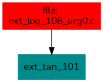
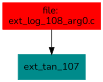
  digraph {
    fontname=Nunito
    node [shape=box style=filled fontname=Nunito]
    n1 [color=red label="file: \next_log_108_arg0.c"]
-   n2 [color=cyan4 label=ext_tan_101]
+   n2 [color=cyan4 label=ext_tan_107]
    n1 -> n2 [fontname=Nunito]
  }
